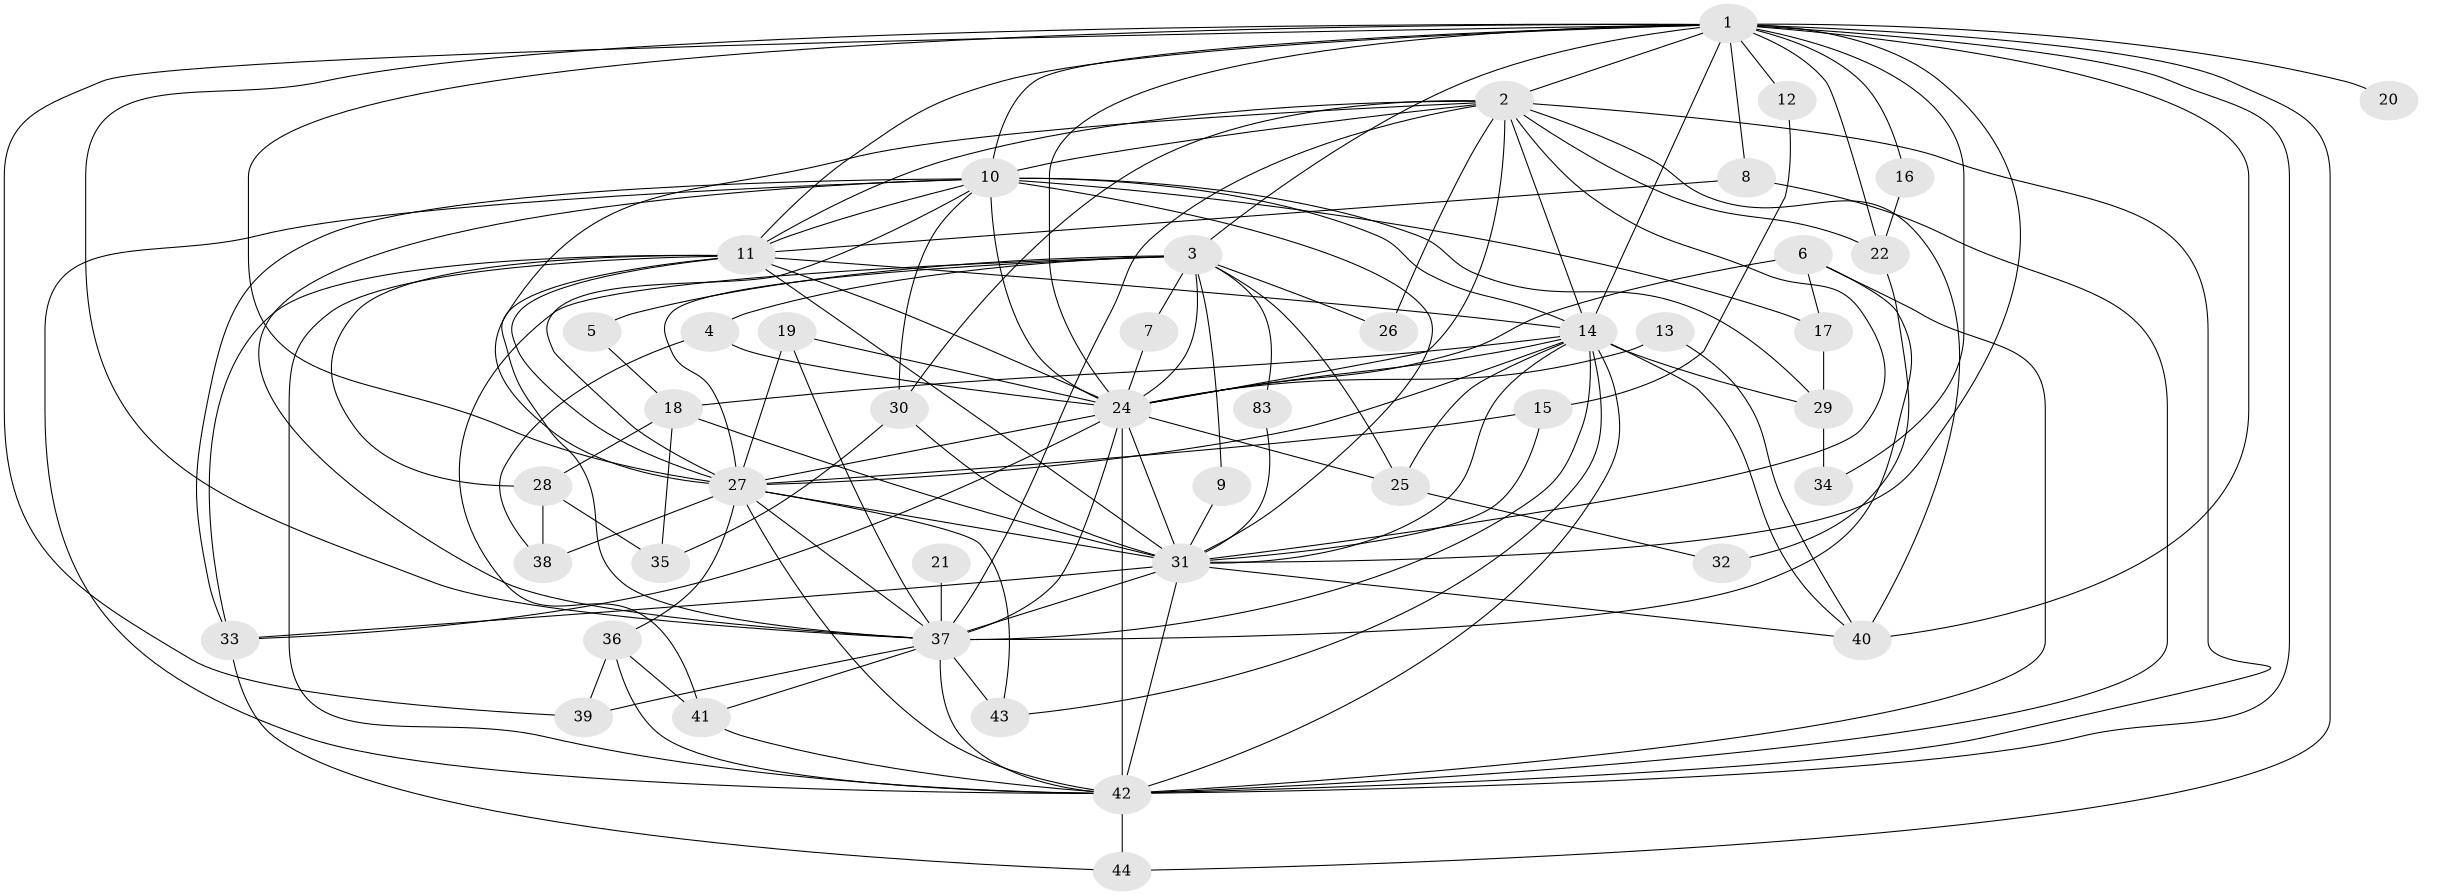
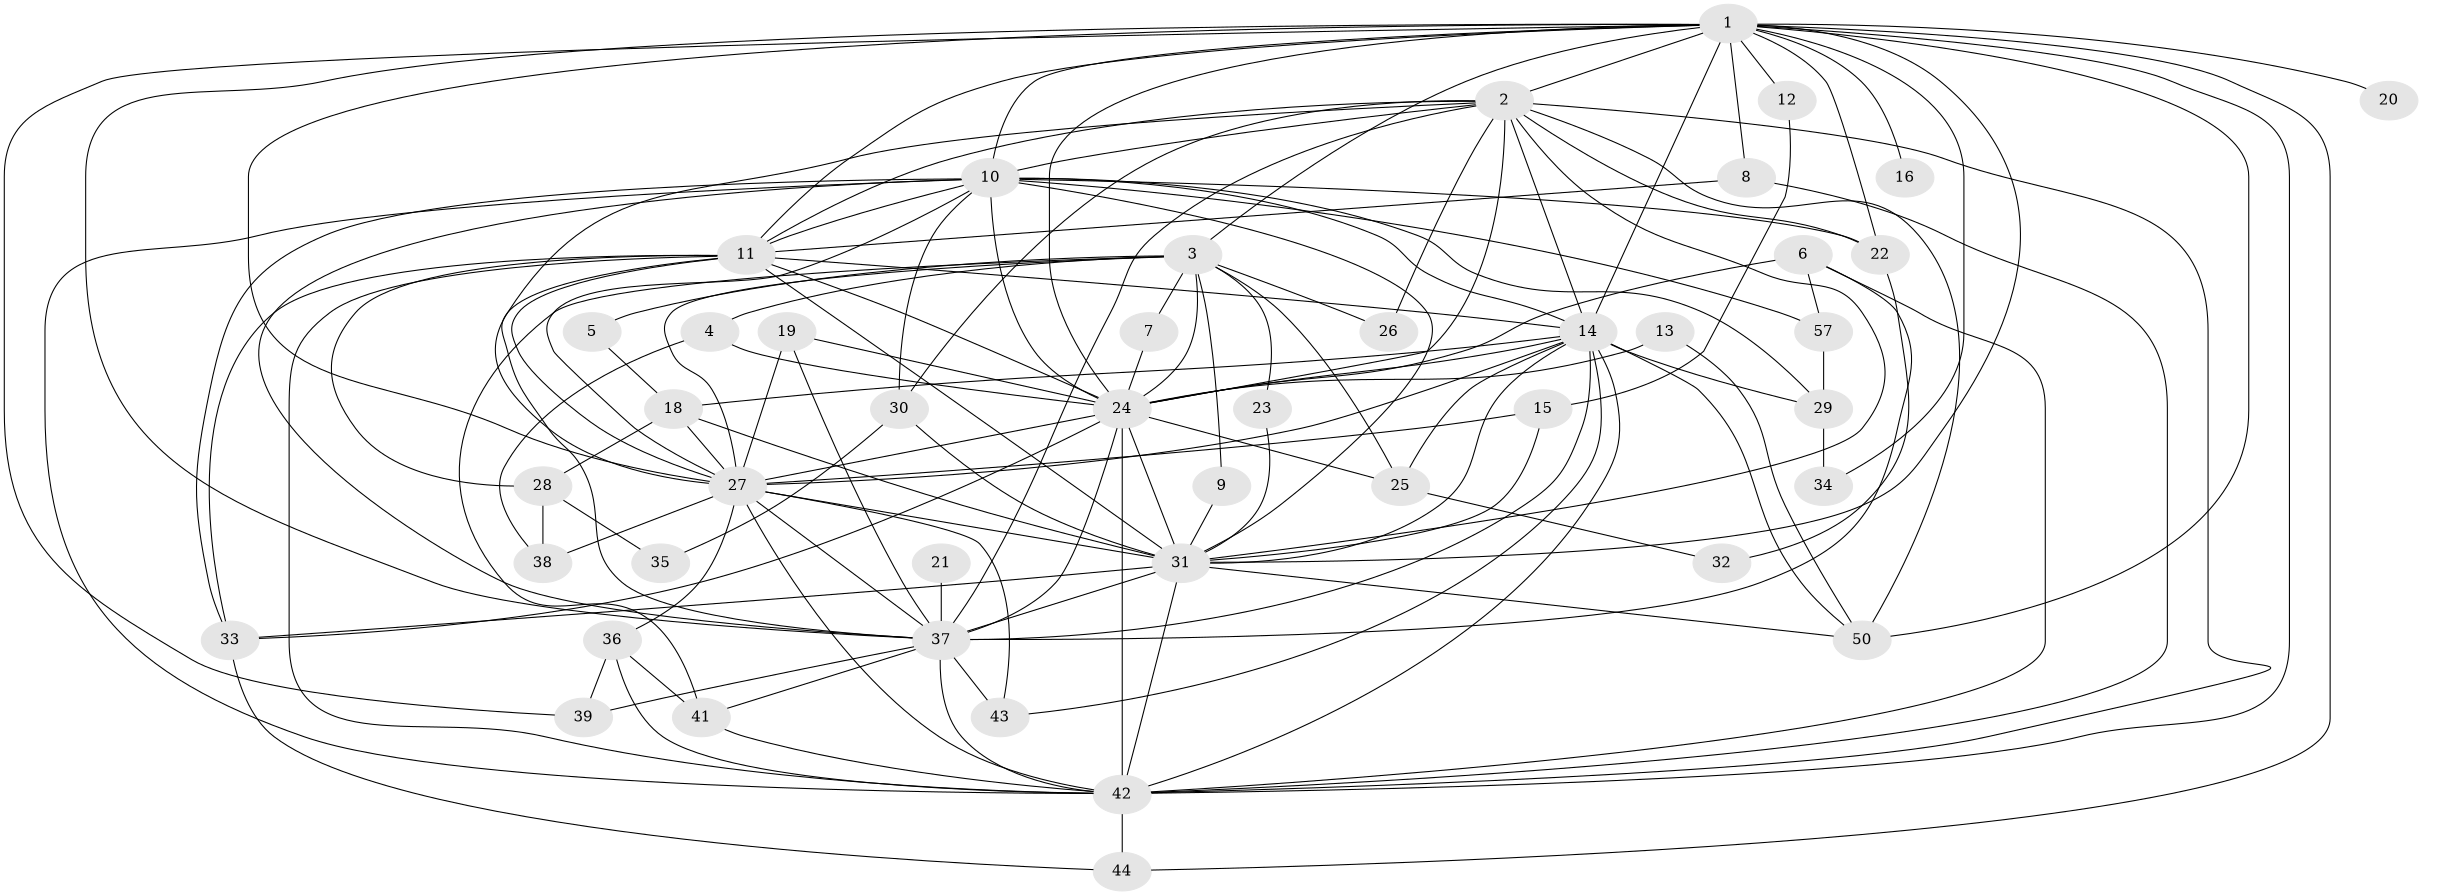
  graph {
    node [color=gray90 style=filled]
    edge [weight=1.0]
    1
    2
    3
    8
    10
    11
    12
    14
    16
    20
    22
    24
    27
    31
    34
    37
    39
-   40
+   40 [label=50]
    42
    44
    26
    30
    4
    5
    7
    9
-   23 [label=83]
+   23
    25
    41
-   17
+   17 [label=57]
    29
    33
    28
    15
    18
    43
    32
    38
    36
    35
    6
    13
    19
    21
    1 -- 2
    1 -- 3
    1 -- 8
    1 -- 10
    1 -- 11
    1 -- 12
    1 -- 14
    1 -- 16
    1 -- 20
    1 -- 22 [weight=2.0]
    1 -- 24
    1 -- 27
    1 -- 31
    1 -- 34
    1 -- 37 [weight=2.0]
    1 -- 39
    1 -- 40
    1 -- 42
    1 -- 44
    2 -- 10
    2 -- 11
    2 -- 14 [weight=4.0]
    2 -- 22
    2 -- 24 [weight=3.0]
    2 -- 27
    2 -- 31
    2 -- 37
    2 -- 40
    2 -- 42
    2 -- 26
    2 -- 30
    3 -- 24 [weight=2.0]
    3 -- 27
    3 -- 26
    3 -- 4
    3 -- 5
    3 -- 7
    3 -- 9
    3 -- 23
    3 -- 25
    3 -- 41
    8 -- 11
    8 -- 42 [weight=2.0]
    10 -- 11
    10 -- 14
-   16 -- 22
+   10 -- 22
    10 -- 24 [weight=2.0]
    10 -- 27
    10 -- 31 [weight=2.0]
    10 -- 37
    10 -- 42
    10 -- 30
    10 -- 17
    10 -- 29
    10 -- 33
    11 -- 14
    11 -- 24 [weight=2.0]
    11 -- 27
    11 -- 31 [weight=2.0]
    11 -- 37
    11 -- 42
    11 -- 33
    11 -- 28
    12 -- 15
    14 -- 24
    14 -- 27 [weight=2.0]
    14 -- 31
    14 -- 37
    14 -- 40
    14 -- 42
    14 -- 25
    14 -- 29
    14 -- 18
    14 -- 43
    22 -- 32
    24 -- 27
    24 -- 31
    24 -- 37 [weight=2.0]
    24 -- 42 [weight=2.0]
    24 -- 25
    24 -- 33
    27 -- 31
    27 -- 37
    27 -- 42 [weight=2.0]
    27 -- 43 [weight=2.0]
    27 -- 38
    27 -- 36
    31 -- 37 [weight=4.0]
    31 -- 40
    31 -- 42
    31 -- 33
    37 -- 39
    37 -- 42
    37 -- 41
    37 -- 43
    42 -- 44
    30 -- 31
    30 -- 35
    4 -- 24
    4 -- 38
    5 -- 18
    7 -- 24
    9 -- 31
    23 -- 31
    25 -- 32
    41 -- 42
    17 -- 29
    29 -- 34
    33 -- 44
    28 -- 38
    28 -- 35
    15 -- 27
    15 -- 31
-   18 -- 35
+   18 -- 27
    18 -- 31
    18 -- 28
    36 -- 39
    36 -- 42 [weight=2.0]
    36 -- 41
    6 -- 24
    6 -- 37
    6 -- 42
    6 -- 17
    13 -- 24
    13 -- 40
    19 -- 24
    19 -- 27
    19 -- 37
    21 -- 37
  }
